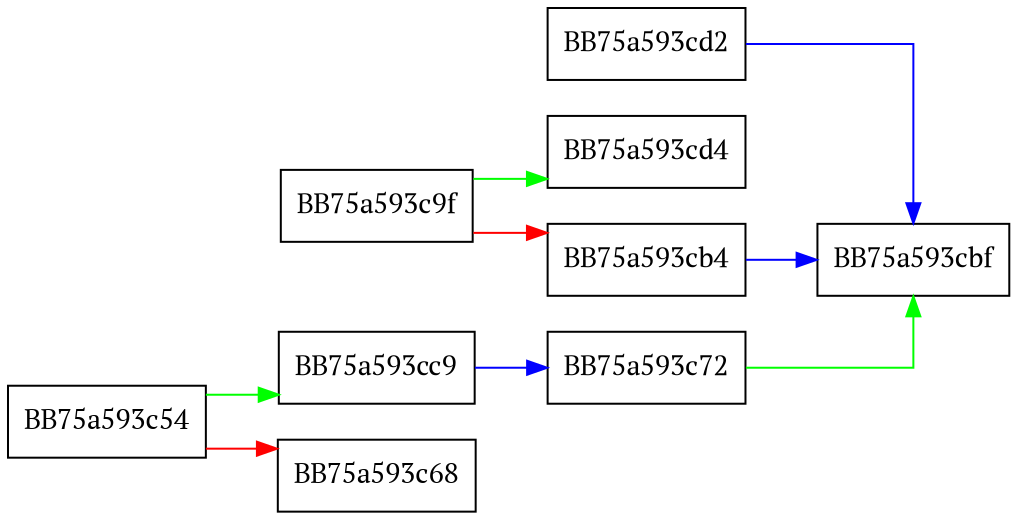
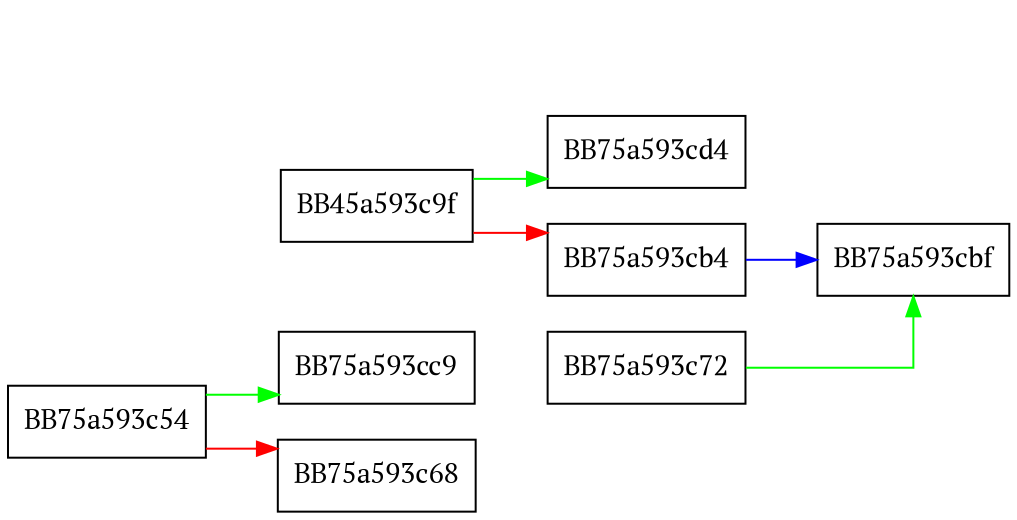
  digraph {
    fontname="PT Serif"
    rankdir=LR
    splines=ortho
    node [fontname="PT Serif" shape=box]
    edge [color=blue fontname="PT Serif"]
    n1 [label=BB75a593cc9]
    BB75a593c54
    BB75a593c68
    BB75a593c72
    BB75a593cbf
-   BB75a593cd2
-   BB75a593c9f
+   BB75a593c9f [label=BB45a593c9f]
    BB75a593cd4
    BB75a593cb4
-   n1 -> BB75a593c72
    BB75a593c54 -> n1 [color=green]
    BB75a593c54 -> BB75a593c68 [color=red]
    BB75a593c72 -> BB75a593cbf [color=green]
-   BB75a593cd2 -> BB75a593cbf
    BB75a593c9f -> BB75a593cd4 [color=green]
    BB75a593c9f -> BB75a593cb4 [color=red]
    BB75a593cb4 -> BB75a593cbf
  }
